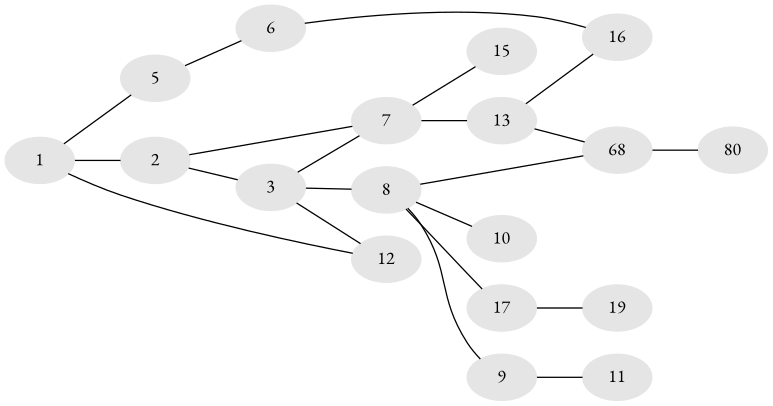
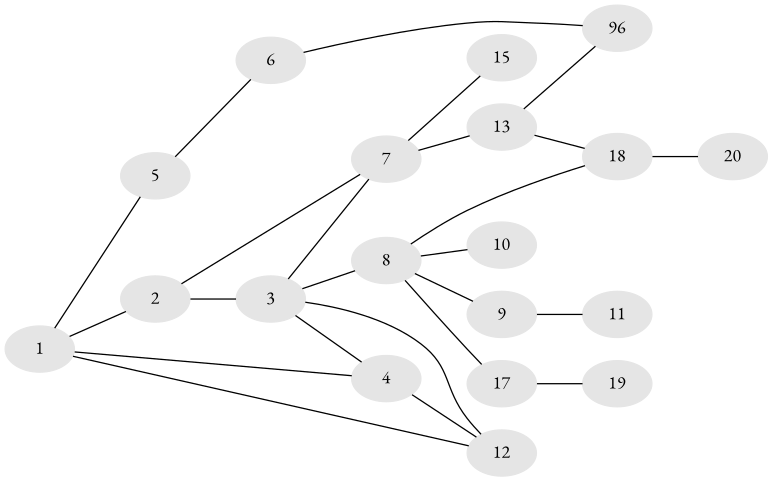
  graph {
    fontname="EB Garamond"
    rankdir=LR
    node [color=gray90 fontname="EB Garamond" style=filled]
    edge [fontname="EB Garamond"]
    1
    2
+   4
    5
    12
    3
    7
    6
    8
    13
    15
    9
    10
    17
-   18 [label=68]
-   16
+   18
+   16 [label=96]
    11
    19
-   20 [label=80]
+   20
    1 -- 2
+   1 -- 4
    1 -- 5
    1 -- 12
    2 -- 3
    2 -- 7
+   4 -- 12
    5 -- 6
+   3 -- 4
    3 -- 12
    3 -- 7
    3 -- 8
    7 -- 13
    7 -- 15
    6 -- 16
    8 -- 9
    8 -- 10
    8 -- 17
    8 -- 18
    13 -- 18
    13 -- 16
    9 -- 11
    17 -- 19
    18 -- 20
  }
